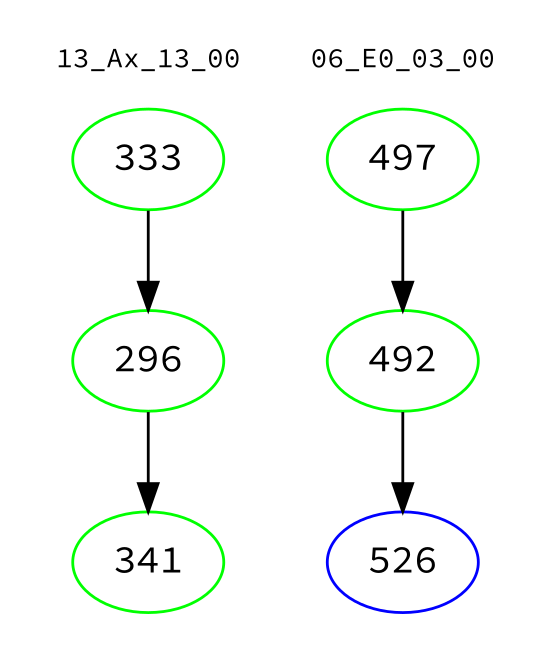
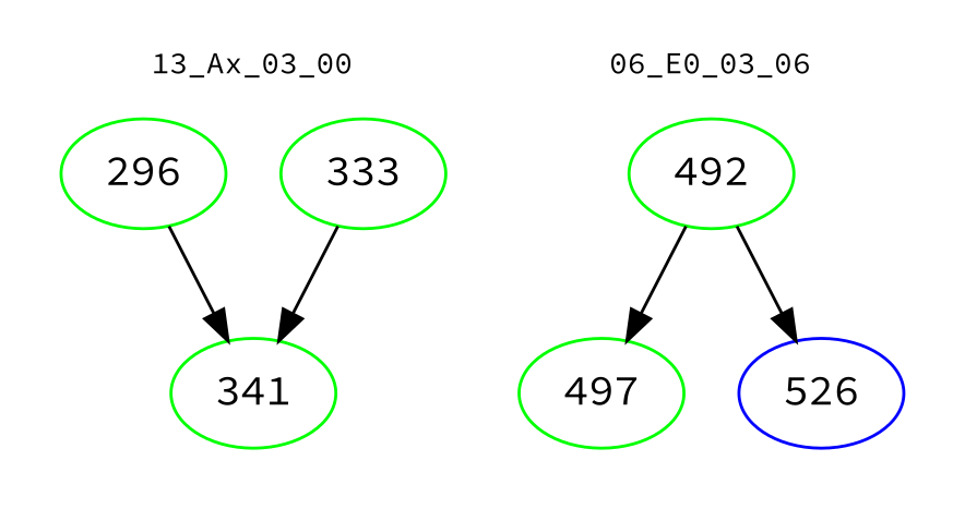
  digraph {
    fontname="Source Code Pro"
    node [color=green fontname="Source Code Pro"]
    edge [color=black fontname="Source Code Pro"]
    n1 [label=333]
    n2 [label=296]
    n3 [label=341]
    n4 [label=497]
    n5 [label=492]
    n6 [color=blue label=526]
    subgraph cluster_1 {
      color=white
      fontsize=10
-     label="13_Ax_13_00"
+     label="13_Ax_03_00"
      n1
      n2
      n3
    }
    subgraph cluster_2 {
      color=white
      fontsize=10
-     label="06_E0_03_00"
+     label="06_E0_03_06"
      n4
      n5
      n6
    }
-   n1 -> n2
+   n1 -> n3
    n2 -> n3
-   n4 -> n5
+   n5 -> n4
    n5 -> n6
  }
